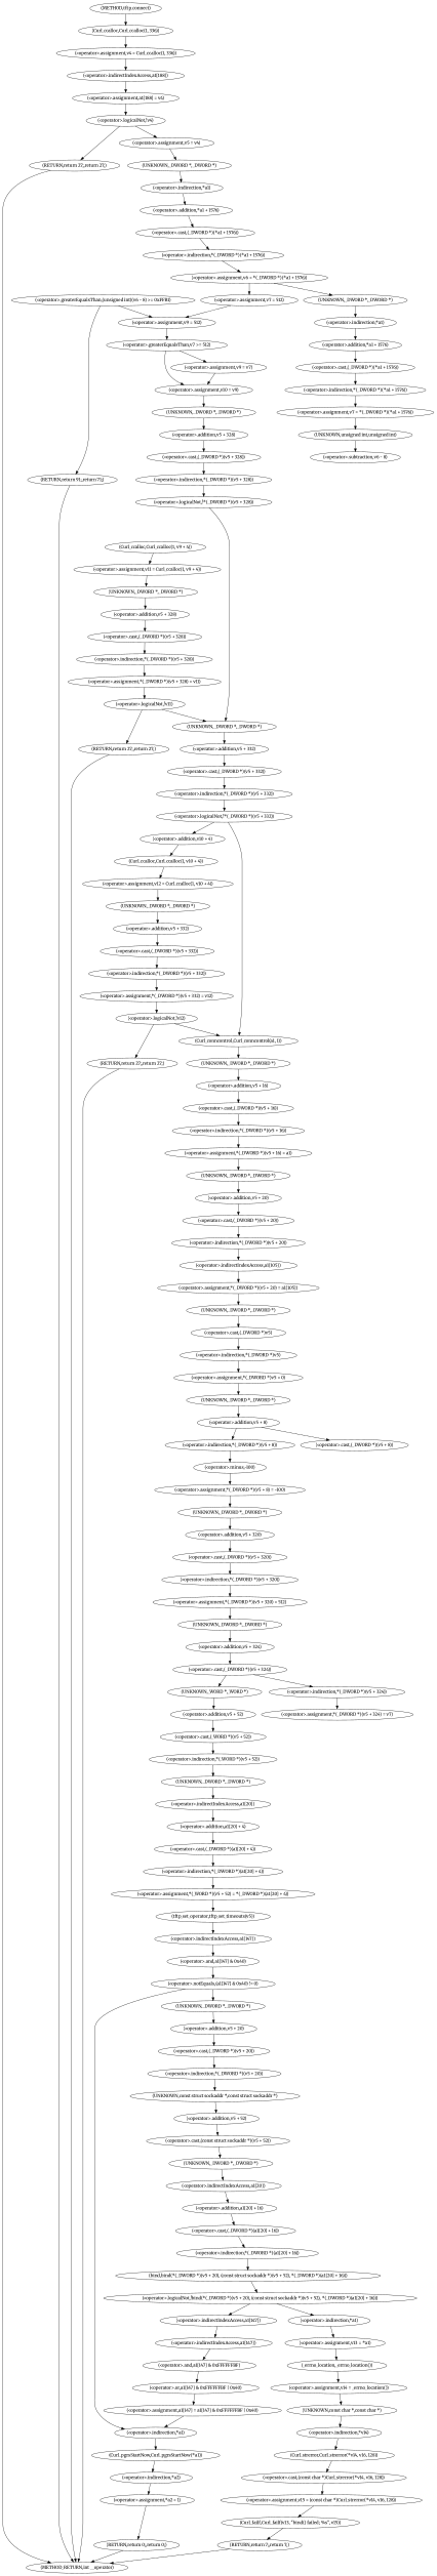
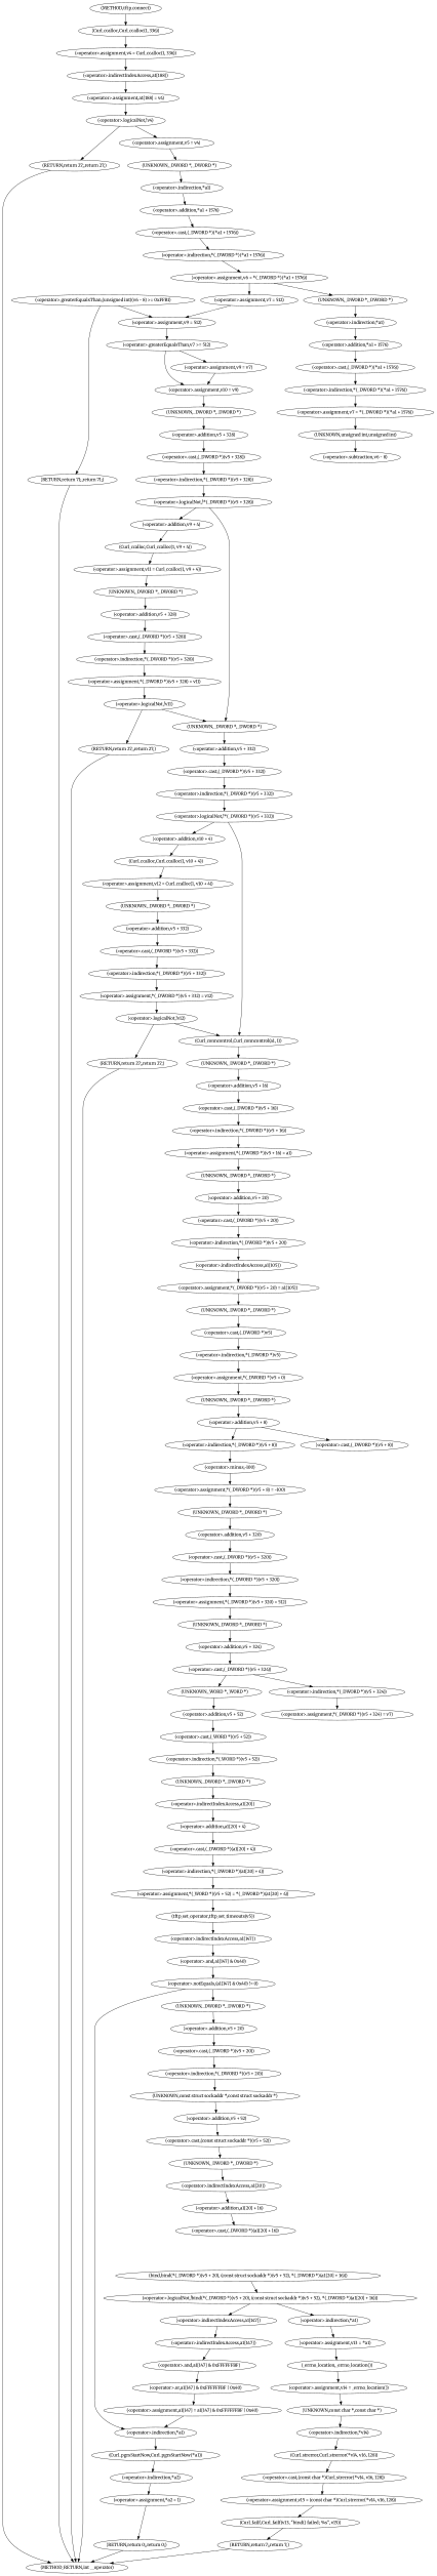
  digraph {
    fontname=Merriweather
    node [fontname=Merriweather]
    edge [fontname=Merriweather]
    n1 [label="(<operator>.assignment,v4 = Curl_ccalloc(1, 336))"]
    n2 [label="(<operator>.indirectIndexAccess,a1[188])"]
    n3 [label="(<operator>.assignment,a1[188] = v4)"]
    n4 [label="(Curl_ccalloc,Curl_ccalloc(1, 336))"]
    n5 [label="(<operator>.logicalNot,!v4)"]
    n6 [label="(RETURN,return 27;,return 27;)"]
    n7 [label="(<operator>.assignment,v5 = v4)"]
    n8 [label="(METHOD_RETURN,int __operator)"]
    n9 [label="(UNKNOWN,_DWORD *,_DWORD *)"]
    n10 [label="(<operator>.indirection,*a1)"]
    n11 [label="(<operator>.assignment,v6 = *(_DWORD *)(*a1 + 1576))"]
    n12 [label="(UNKNOWN,_DWORD *,_DWORD *)"]
    n13 [label="(<operator>.assignment,v7 = 512)"]
    n14 [label="(<operator>.indirection,*a1)"]
    n15 [label="(<operator>.assignment,v9 = 512)"]
    n16 [label="(<operator>.indirection,*(_DWORD *)(*a1 + 1576))"]
    n17 [label="(<operator>.cast,(_DWORD *)(*a1 + 1576))"]
    n18 [label="(<operator>.addition,*a1 + 1576)"]
    n19 [label="(<operator>.assignment,v7 = *(_DWORD *)(*a1 + 1576))"]
    n20 [label="(UNKNOWN,unsigned int,unsigned int)"]
    n21 [label="(<operator>.subtraction,v6 - 8)"]
    n22 [label="(<operator>.indirection,*(_DWORD *)(*a1 + 1576))"]
    n23 [label="(<operator>.cast,(_DWORD *)(*a1 + 1576))"]
    n24 [label="(<operator>.addition,*a1 + 1576)"]
    n25 [label="(<operator>.greaterEqualsThan,(unsigned int)(v6 - 8) >= 0xFFB1)"]
-   n26 [label="(RETURN,return 91;,return 71;)"]
+   n26 [label="(RETURN,return 71;,return 71;)"]
    n27 [label="(<operator>.greaterEqualsThan,v7 >= 512)"]
    n28 [label="(<operator>.assignment,v9 = v7)"]
    n29 [label="(<operator>.assignment,v10 = v9)"]
    n30 [label="(UNKNOWN,_DWORD *,_DWORD *)"]
    n31 [label="(<operator>.addition,v5 + 328)"]
    n32 [label="(<operator>.logicalNot,!*(_DWORD *)(v5 + 328))"]
+   n33 [label="(<operator>.addition,v9 + 4)"]
    n34 [label="(UNKNOWN,_DWORD *,_DWORD *)"]
    n35 [label="(Curl_ccalloc,Curl_ccalloc(1, v9 + 4))"]
    n36 [label="(<operator>.addition,v5 + 332)"]
    n37 [label="(<operator>.indirection,*(_DWORD *)(v5 + 328))"]
    n38 [label="(<operator>.cast,(_DWORD *)(v5 + 328))"]
    n39 [label="(<operator>.assignment,v11 = Curl_ccalloc(1, v9 + 4))"]
    n40 [label="(UNKNOWN,_DWORD *,_DWORD *)"]
    n41 [label="(<operator>.addition,v5 + 328)"]
    n42 [label="(<operator>.assignment,*(_DWORD *)(v5 + 328) = v11)"]
    n43 [label="(<operator>.logicalNot,!v11)"]
    n44 [label="(RETURN,return 27;,return 27;)"]
    n45 [label="(<operator>.indirection,*(_DWORD *)(v5 + 328))"]
    n46 [label="(<operator>.cast,(_DWORD *)(v5 + 328))"]
    n47 [label="(<operator>.logicalNot,!*(_DWORD *)(v5 + 332))"]
    n48 [label="(<operator>.addition,v10 + 4)"]
    n49 [label="(Curl_conncontrol,Curl_conncontrol(a1, 1))"]
    n50 [label="(Curl_ccalloc,Curl_ccalloc(1, v10 + 4))"]
    n51 [label="(UNKNOWN,_DWORD *,_DWORD *)"]
    n52 [label="(<operator>.indirection,*(_DWORD *)(v5 + 332))"]
    n53 [label="(<operator>.cast,(_DWORD *)(v5 + 332))"]
    n54 [label="(<operator>.assignment,v12 = Curl_ccalloc(1, v10 + 4))"]
    n55 [label="(UNKNOWN,_DWORD *,_DWORD *)"]
    n56 [label="(<operator>.addition,v5 + 332)"]
    n57 [label="(<operator>.assignment,*(_DWORD *)(v5 + 332) = v12)"]
    n58 [label="(<operator>.logicalNot,!v12)"]
    n59 [label="(RETURN,return 27;,return 27;)"]
    n60 [label="(<operator>.indirection,*(_DWORD *)(v5 + 332))"]
    n61 [label="(<operator>.cast,(_DWORD *)(v5 + 332))"]
    n62 [label="(<operator>.addition,v5 + 16)"]
    n63 [label="(<operator>.assignment,*(_DWORD *)(v5 + 16) = a1)"]
    n64 [label="(UNKNOWN,_DWORD *,_DWORD *)"]
    n65 [label="(<operator>.addition,v5 + 20)"]
    n66 [label="(<operator>.indirection,*(_DWORD *)(v5 + 16))"]
    n67 [label="(<operator>.cast,(_DWORD *)(v5 + 16))"]
    n68 [label="(<operator>.assignment,*(_DWORD *)(v5 + 20) = a1[105])"]
    n69 [label="(UNKNOWN,_DWORD *,_DWORD *)"]
    n70 [label="(<operator>.cast,(_DWORD *)v5)"]
    n71 [label="(<operator>.indirection,*(_DWORD *)(v5 + 20))"]
    n72 [label="(<operator>.indirectIndexAccess,a1[105])"]
    n73 [label="(<operator>.cast,(_DWORD *)(v5 + 20))"]
    n74 [label="(<operator>.assignment,*(_DWORD *)v5 = 0)"]
    n75 [label="(UNKNOWN,_DWORD *,_DWORD *)"]
    n76 [label="(<operator>.addition,v5 + 8)"]
    n77 [label="(<operator>.indirection,*(_DWORD *)v5)"]
    n78 [label="(<operator>.assignment,*(_DWORD *)(v5 + 8) = -100)"]
    n79 [label="(UNKNOWN,_DWORD *,_DWORD *)"]
    n80 [label="(<operator>.addition,v5 + 320)"]
    n81 [label="(<operator>.indirection,*(_DWORD *)(v5 + 8))"]
    n82 [label="(<operator>.minus,-100)"]
    n83 [label="(<operator>.cast,(_DWORD *)(v5 + 8))"]
    n84 [label="(<operator>.assignment,*(_DWORD *)(v5 + 320) = 512)"]
    n85 [label="(UNKNOWN,_DWORD *,_DWORD *)"]
    n86 [label="(<operator>.addition,v5 + 324)"]
    n87 [label="(<operator>.indirection,*(_DWORD *)(v5 + 320))"]
    n88 [label="(<operator>.cast,(_DWORD *)(v5 + 320))"]
    n89 [label="(<operator>.assignment,*(_DWORD *)(v5 + 324) = v7)"]
    n90 [label="(UNKNOWN,_WORD *,_WORD *)"]
    n91 [label="(<operator>.addition,v5 + 52)"]
    n92 [label="(<operator>.indirection,*(_DWORD *)(v5 + 324))"]
    n93 [label="(<operator>.cast,(_DWORD *)(v5 + 324))"]
    n94 [label="(<operator>.assignment,*(_WORD *)(v5 + 52) = *(_DWORD *)(a1[20] + 4))"]
    n95 [label="(tftp_set_operator,tftp_set_timeouts(v5))"]
    n96 [label="(<operator>.indirectIndexAccess,a1[147])"]
    n97 [label="(<operator>.indirection,*(_WORD *)(v5 + 52))"]
    n98 [label="(UNKNOWN,_DWORD *,_DWORD *)"]
    n99 [label="(<operator>.indirectIndexAccess,a1[20])"]
    n100 [label="(<operator>.cast,(_WORD *)(v5 + 52))"]
    n101 [label="(<operator>.indirection,*(_DWORD *)(a1[20] + 4))"]
    n102 [label="(<operator>.cast,(_DWORD *)(a1[20] + 4))"]
    n103 [label="(<operator>.addition,a1[20] + 4)"]
    n104 [label="(<operator>.and,a1[147] & 0x40)"]
    n105 [label="(<operator>.notEquals,(a1[147] & 0x40) != 0)"]
    n106 [label="(<operator>.indirection,*a1)"]
    n107 [label="(UNKNOWN,_DWORD *,_DWORD *)"]
    n108 [label="(Curl_pgrsStartNow,Curl_pgrsStartNow(*a1))"]
    n109 [label="(<operator>.addition,v5 + 20)"]
    n110 [label="(<operator>.indirection,*a2)"]
    n111 [label="(<operator>.assignment,*a2 = 1)"]
    n112 [label="(RETURN,return 0;,return 0;)"]
    n113 [label="(<operator>.logicalNot,!bind(*(_DWORD *)(v5 + 20), (const struct sockaddr *)(v5 + 52), *(_DWORD *)(a1[20] + 16)))"]
    n114 [label="(<operator>.indirectIndexAccess,a1[147])"]
    n115 [label="(<operator>.indirection,*a1)"]
    n116 [label="(<operator>.indirectIndexAccess,a1[147])"]
    n117 [label="(<operator>.assignment,v13 = *a1)"]
    n118 [label="(bind,bind(*(_DWORD *)(v5 + 20), (const struct sockaddr *)(v5 + 52), *(_DWORD *)(a1[20] + 16)))"]
    n119 [label="(<operator>.indirection,*(_DWORD *)(v5 + 20))"]
    n120 [label="(UNKNOWN,const struct sockaddr *,const struct sockaddr *)"]
    n121 [label="(<operator>.addition,v5 + 52)"]
    n122 [label="(<operator>.cast,(_DWORD *)(v5 + 20))"]
    n123 [label="(<operator>.cast,(const struct sockaddr *)(v5 + 52))"]
    n124 [label="(UNKNOWN,_DWORD *,_DWORD *)"]
    n125 [label="(<operator>.indirectIndexAccess,a1[20])"]
-   n126 [label="(<operator>.indirection,*(_DWORD *)(a1[20] + 16))"]
    n127 [label="(<operator>.cast,(_DWORD *)(a1[20] + 16))"]
    n128 [label="(<operator>.addition,a1[20] + 16)"]
    n129 [label="(<operator>.assignment,a1[147] = a1[147] & 0xFFFFFFBF | 0x40)"]
    n130 [label="(<operator>.and,a1[147] & 0xFFFFFFBF)"]
    n131 [label="(<operator>.or,a1[147] & 0xFFFFFFBF | 0x40)"]
    n132 [label="(_errno_location,_errno_location())"]
    n133 [label="(<operator>.assignment,v14 = _errno_location())"]
    n134 [label="(UNKNOWN,const char *,const char *)"]
    n135 [label="(<operator>.indirection,*v14)"]
    n136 [label="(<operator>.assignment,v15 = (const char *)Curl_strerror(*v14, v16, 128))"]
    n137 [label="(Curl_failf,Curl_failf(v13, \"bind() failed; %s\", v15))"]
    n138 [label="(RETURN,return 7;,return 7;)"]
    n139 [label="(<operator>.cast,(const char *)Curl_strerror(*v14, v16, 128))"]
    n140 [label="(Curl_strerror,Curl_strerror(*v14, v16, 128))"]
    n141 [label="(METHOD,tftp_connect)"]
    n1 -> n2
    n2 -> n3
    n3 -> n5
    n4 -> n1
    n5 -> n6
    n5 -> n7
    n6 -> n8
    n7 -> n9
    n9 -> n10
    n10 -> n18
    n11 -> n12
    n11 -> n13
    n12 -> n14
    n13 -> n15
    n14 -> n24
    n15 -> n27
    n16 -> n11
    n17 -> n16
    n18 -> n17
    n19 -> n20
    n20 -> n21
    n22 -> n19
    n23 -> n22
    n24 -> n23
    n25 -> n15
    n25 -> n26
    n26 -> n8
    n27 -> n28
    n27 -> n29
    n28 -> n29
    n29 -> n30
    n30 -> n31
    n31 -> n38
+   n32 -> n33
    n32 -> n34
+   n33 -> n35
    n34 -> n36
    n35 -> n39
    n36 -> n53
    n37 -> n32
    n38 -> n37
    n39 -> n40
    n40 -> n41
    n41 -> n46
    n42 -> n43
    n43 -> n34
    n43 -> n44
    n44 -> n8
    n45 -> n42
    n46 -> n45
    n47 -> n48
    n47 -> n49
    n48 -> n50
    n49 -> n51
    n50 -> n54
    n51 -> n62
    n52 -> n47
    n53 -> n52
    n54 -> n55
    n55 -> n56
    n56 -> n61
    n57 -> n58
    n58 -> n49
    n58 -> n59
    n59 -> n8
    n60 -> n57
    n61 -> n60
    n62 -> n67
    n63 -> n64
    n64 -> n65
    n65 -> n73
    n66 -> n63
    n67 -> n66
    n68 -> n69
    n69 -> n70
    n70 -> n77
    n71 -> n72
    n72 -> n68
    n73 -> n71
    n74 -> n75
    n75 -> n76
    n76 -> n81
    n76 -> n83
    n77 -> n74
    n78 -> n79
    n79 -> n80
    n80 -> n88
    n81 -> n82
    n82 -> n78
    n84 -> n85
    n85 -> n86
    n86 -> n93
    n87 -> n84
    n88 -> n87
    n90 -> n91
    n91 -> n100
    n92 -> n89
    n93 -> n90
    n93 -> n92
    n94 -> n95
    n95 -> n96
    n96 -> n104
    n97 -> n98
    n98 -> n99
    n99 -> n103
    n100 -> n97
    n101 -> n94
    n102 -> n101
    n103 -> n102
    n104 -> n105
    n105 -> n106
    n105 -> n107
    n106 -> n108
    n107 -> n109
    n108 -> n110
    n109 -> n122
    n110 -> n111
    n111 -> n112
    n112 -> n8
    n113 -> n114
    n113 -> n115
    n114 -> n116
    n115 -> n117
    n116 -> n130
    n117 -> n132
    n118 -> n113
    n119 -> n120
    n120 -> n121
    n121 -> n123
    n122 -> n119
    n123 -> n124
    n124 -> n125
    n125 -> n128
-   n126 -> n118
-   n127 -> n126
    n128 -> n127
    n129 -> n106
    n130 -> n131
    n131 -> n129
    n132 -> n133
    n133 -> n134
    n134 -> n135
    n135 -> n140
    n136 -> n137
    n137 -> n138
    n138 -> n8
    n139 -> n136
    n140 -> n139
    n141 -> n4
  }
